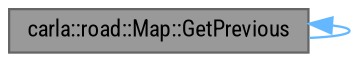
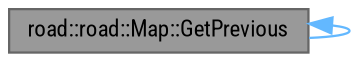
  digraph {
    rankdir=TB
    fontname="Roboto Condensed"
-   n1 [color=gray40 fillcolor=grey60 fontcolor=black fontname="Roboto Condensed" fontsize=10 height=0.2 label="carla::road::Map::GetPrevious" shape=box style=filled width=0.4]
+   n1 [color=gray40 fillcolor=grey60 fontcolor=black fontname="Roboto Condensed" fontsize=10 height=0.2 label="road::road::Map::GetPrevious" shape=box style=filled width=0.4]
    n1 -> n1 [color=steelblue1 dir=back fontname="Roboto Condensed" fontsize=10 labelfontname=Helvetica labelfontsize=10 style=solid]
  }
